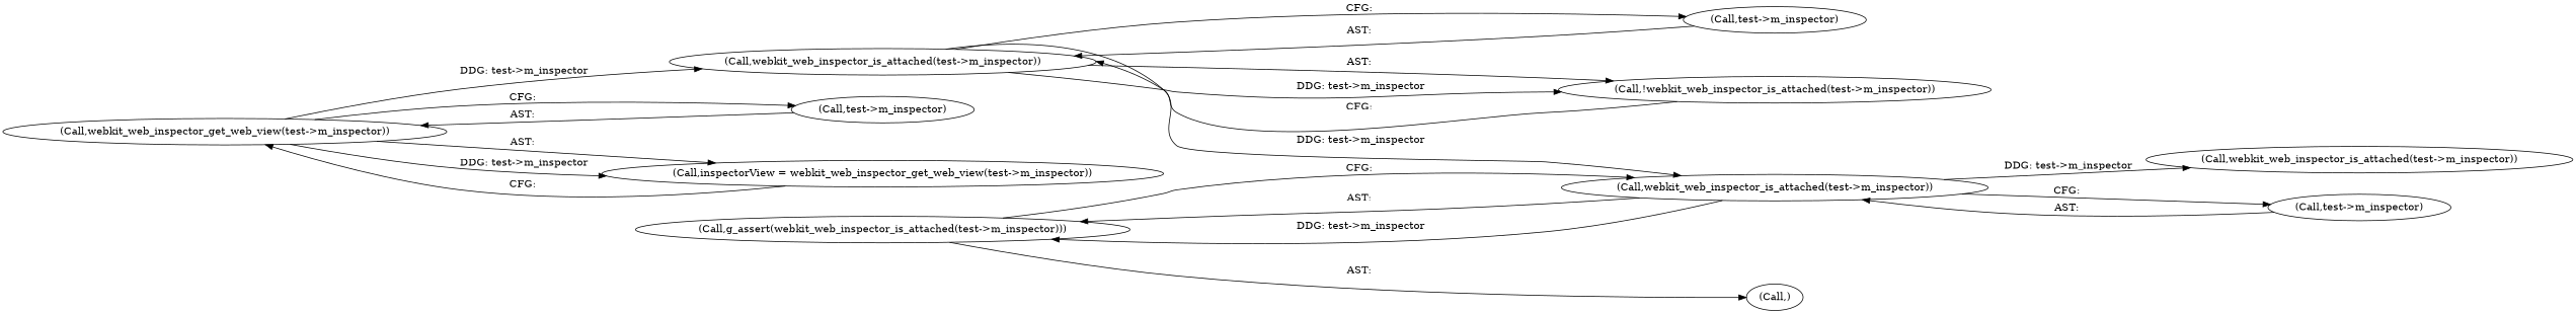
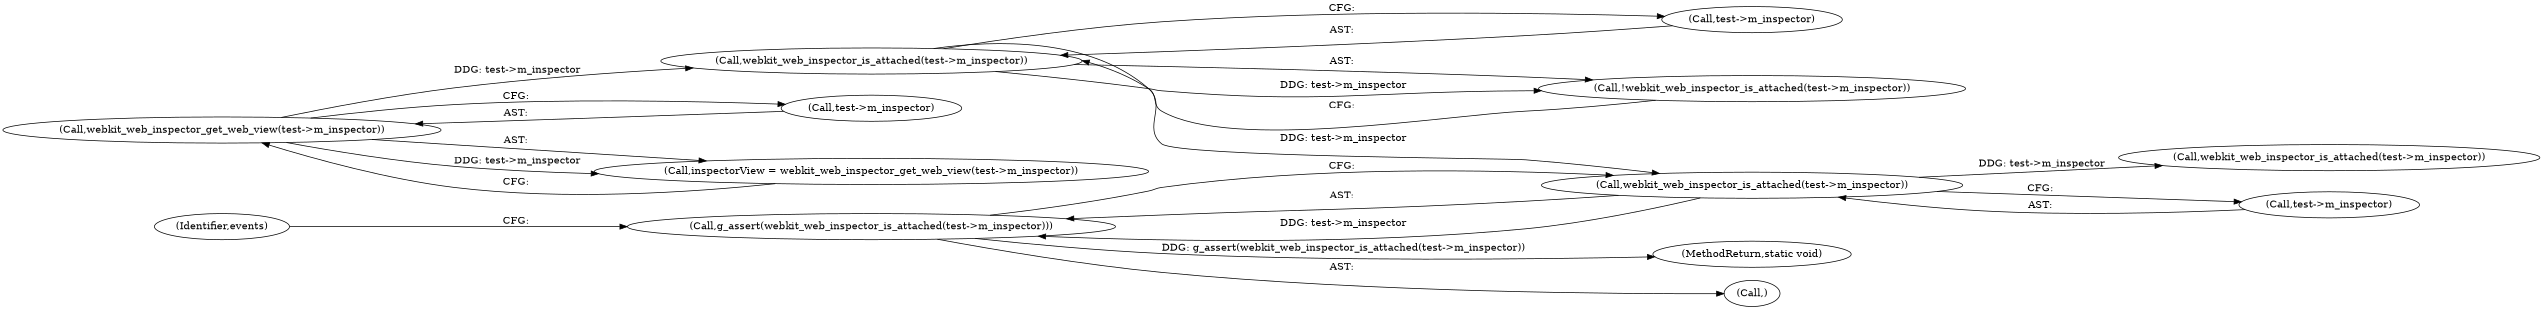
  digraph {
    rankdir=LR
    n1 [label="(Call,g_assert(webkit_web_inspector_is_attached(test->m_inspector)))"]
    n2 [label="(Call,webkit_web_inspector_is_attached(test->m_inspector))"]
+   n3 [label="(MethodReturn,static void)"]
    n4 [label="(Call,)"]
    n5 [label="(Call,webkit_web_inspector_is_attached(test->m_inspector))"]
    n6 [label="(Call,test->m_inspector)"]
    n7 [label="(Call,webkit_web_inspector_is_attached(test->m_inspector))"]
    n8 [label="(Call,test->m_inspector)"]
    n9 [label="(Call,!webkit_web_inspector_is_attached(test->m_inspector))"]
    n10 [label="(Call,webkit_web_inspector_get_web_view(test->m_inspector))"]
    n11 [label="(Call,test->m_inspector)"]
    n12 [label="(Call,inspectorView = webkit_web_inspector_get_web_view(test->m_inspector))"]
+   n13 [label="(Identifier,events)"]
    n1 -> n2 [label="CFG: "]
+   n1 -> n3 [label="DDG: g_assert(webkit_web_inspector_is_attached(test->m_inspector))"]
    n1 -> n4 [label="AST: "]
    n2 -> n1 [label="AST: "]
    n2 -> n1 [label="DDG: test->m_inspector"]
    n2 -> n5 [label="DDG: test->m_inspector"]
    n2 -> n6 [label="CFG: "]
    n6 -> n2 [label="AST: "]
    n7 -> n2 [label="DDG: test->m_inspector"]
    n7 -> n8 [label="CFG: "]
    n7 -> n9 [label="AST: "]
    n7 -> n9 [label="DDG: test->m_inspector"]
    n8 -> n7 [label="AST: "]
    n9 -> n7 [label="CFG: "]
    n10 -> n7 [label="DDG: test->m_inspector"]
    n10 -> n11 [label="CFG: "]
    n10 -> n12 [label="AST: "]
    n10 -> n12 [label="DDG: test->m_inspector"]
    n11 -> n10 [label="AST: "]
    n12 -> n10 [label="CFG: "]
+   n13 -> n1 [label="CFG: "]
  }
